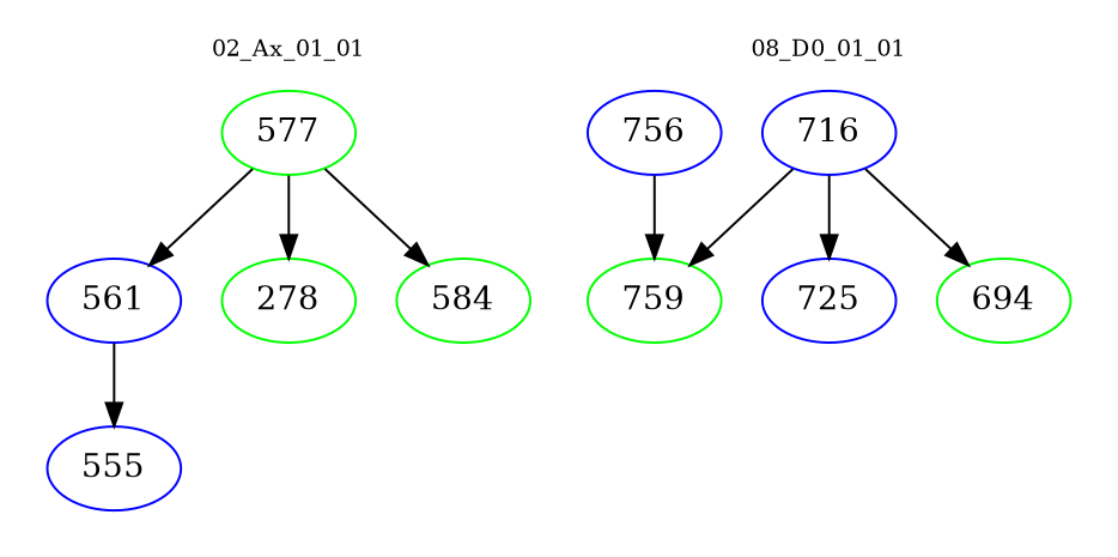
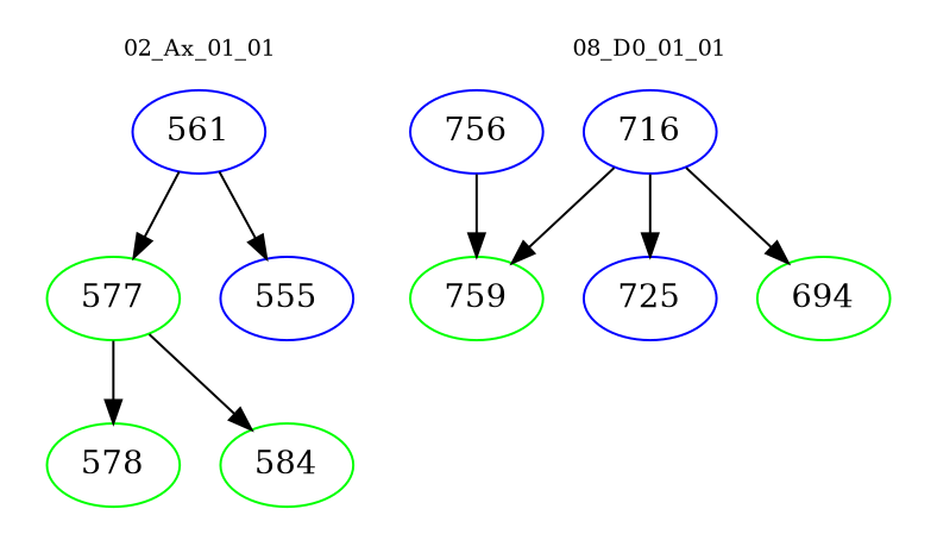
  digraph {
    node [color=green]
    edge [color=black]
    n1 [label=577]
    n2 [color=blue label=561]
-   n3 [label=278]
+   n3 [label=578]
    n4 [label=584]
    n5 [color=blue label=555]
    n6 [color=blue label=716]
    n7 [color=blue label=756]
    n8 [color=blue label=725]
    n9 [label=694]
    n10 [label=759]
    subgraph cluster_1 {
      color=white
      fontsize=10
      label="02_Ax_01_01"
      n1
      n2
      n3
      n4
      n5
    }
    subgraph cluster_2 {
      color=white
      fontsize=10
      label="08_D0_01_01"
      n6
      n7
      n8
      n9
      n10
    }
-   n1 -> n2
+   n2 -> n1
    n1 -> n3
    n1 -> n4
    n2 -> n5
    n6 -> n8
    n6 -> n9
    n6 -> n10
    n7 -> n10
  }
